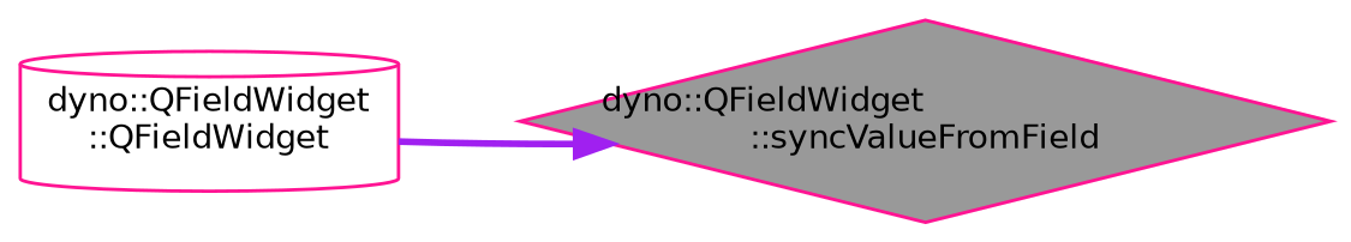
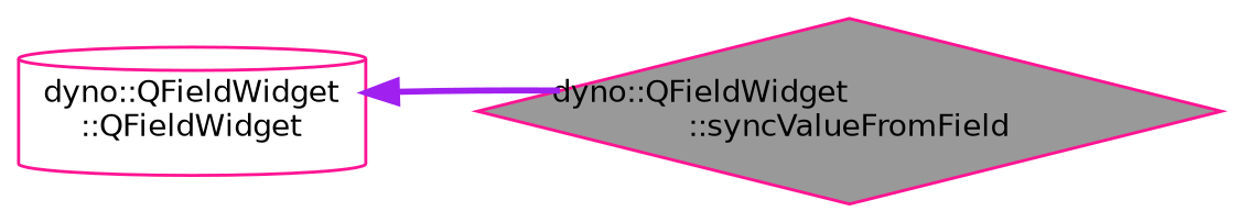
  digraph {
    rankdir=RL
    node [color=deeppink fontname=Helvetica fontsize=10 style=filled]
    n1 [fillcolor=grey60 fontcolor=black height=0.2 label="dyno::QFieldWidget\l::syncValueFromField" shape=diamond width=0.4]
    n2 [fillcolor=white height=0.2 label="dyno::QFieldWidget\l::QFieldWidget" shape=cylinder width=0.4]
-   n1 -> n2 [color=purple dir=back fontname=Helvetica fontsize=10 labelfontname=Helvetica labelfontsize=10 style=bold]
+   n2 -> n1 [color=purple dir=back fontname=Helvetica fontsize=10 labelfontname=Helvetica labelfontsize=10 style=bold]
  }
